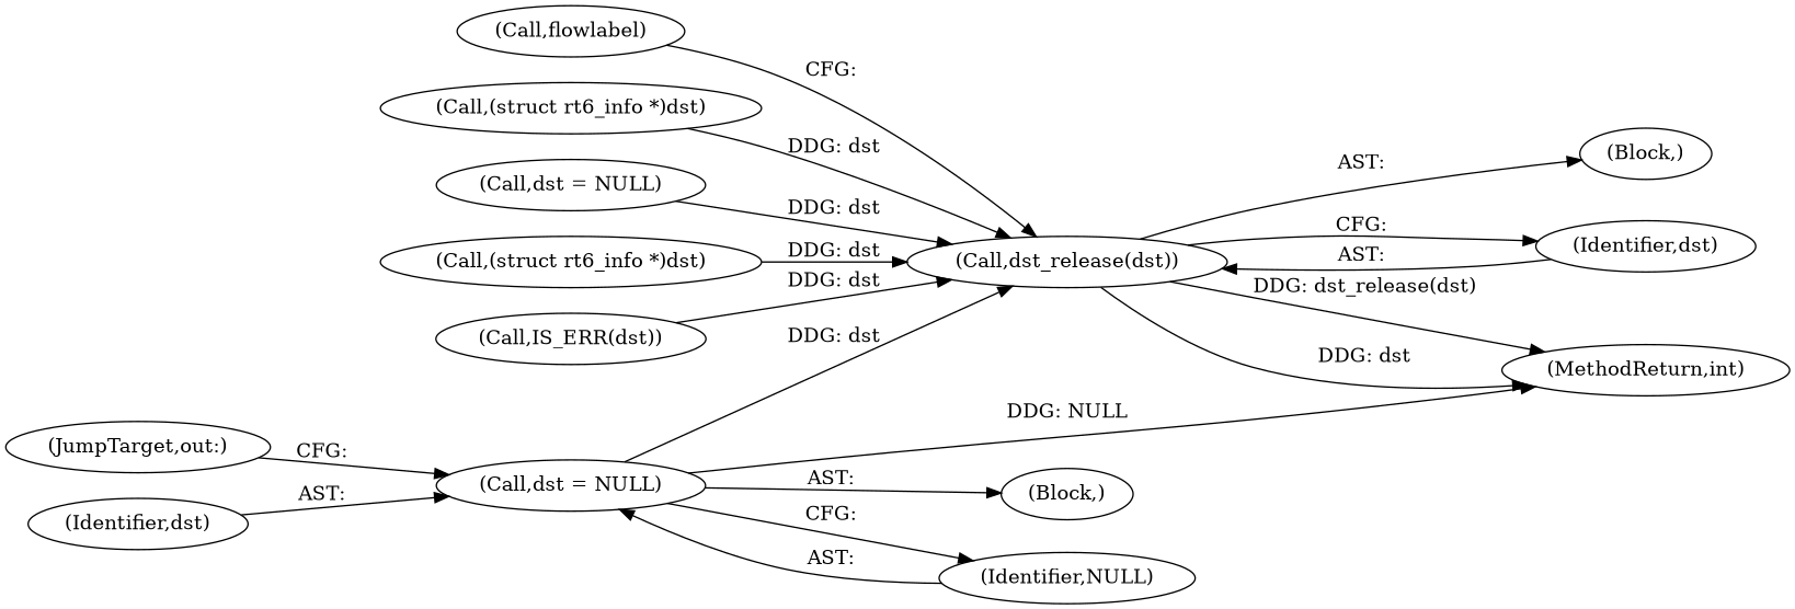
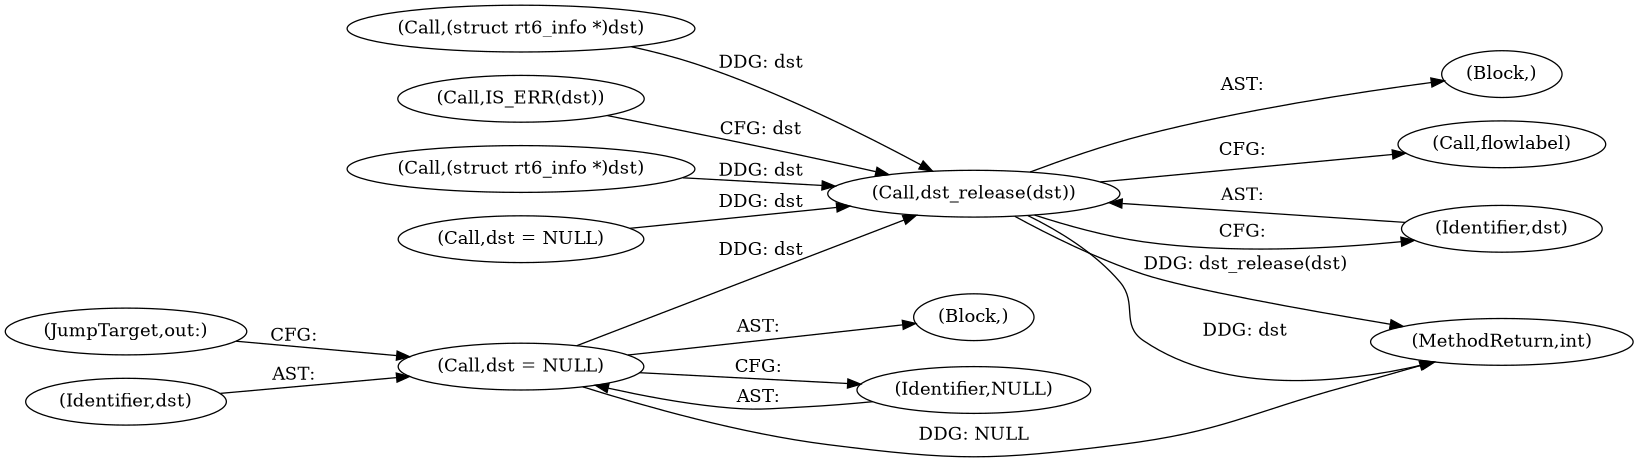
  digraph {
    rankdir=LR
    n1 [label="(Call,dst = NULL)"]
    n2 [label="(Call,dst_release(dst))"]
    n3 [label="(Identifier,NULL)"]
    n4 [label="(MethodReturn,int)"]
    n5 [label="(Block,)"]
    n6 [label="(Identifier,dst)"]
    n7 [label="(Block,)"]
    n8 [label="(Call,(struct rt6_info *)dst)"]
    n9 [label="(JumpTarget,out:)"]
    n10 [label="(Call,IS_ERR(dst))"]
    n11 [label="(Call,flowlabel)"]
    n12 [label="(Call,(struct rt6_info *)dst)"]
    n13 [label="(Identifier,dst)"]
    n14 [label="(Call,dst = NULL)"]
    n1 -> n2 [label="DDG: dst"]
    n1 -> n3 [label="CFG: "]
    n1 -> n4 [label="DDG: NULL"]
    n1 -> n5 [label="AST: "]
    n2 -> n4 [label="DDG: dst_release(dst)"]
    n2 -> n4 [label="DDG: dst"]
    n2 -> n6 [label="CFG: "]
    n2 -> n7 [label="AST: "]
    n3 -> n1 [label="AST: "]
    n6 -> n2 [label="AST: "]
    n8 -> n2 [label="DDG: dst"]
    n9 -> n1 [label="CFG: "]
-   n10 -> n2 [label="DDG: dst"]
-   n11 -> n2 [label="CFG: "]
+   n10 -> n2 [label="CFG: dst"]
+   n2 -> n11 [label="CFG: "]
    n12 -> n2 [label="DDG: dst"]
    n13 -> n1 [label="AST: "]
    n14 -> n2 [label="DDG: dst"]
  }
